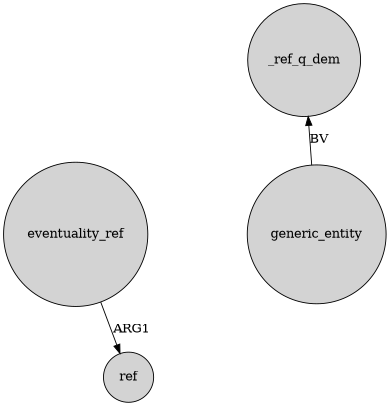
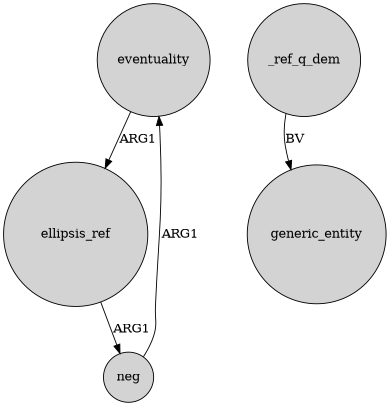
  digraph {
    node [shape=circle style=filled]
-   ellipsis_ref [label=eventuality_ref]
-   neg [label=ref]
+   eventuality
+   ellipsis_ref
+   neg
    n4 [label=_ref_q_dem]
    generic_entity
+   eventuality -> ellipsis_ref [label=ARG1]
    ellipsis_ref -> neg [label=ARG1]
-   generic_entity -> n4 [label=BV]
+   neg -> eventuality [label=ARG1]
+   n4 -> generic_entity [label=BV]
  }
